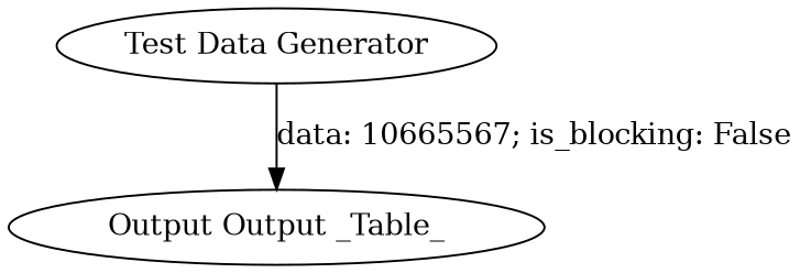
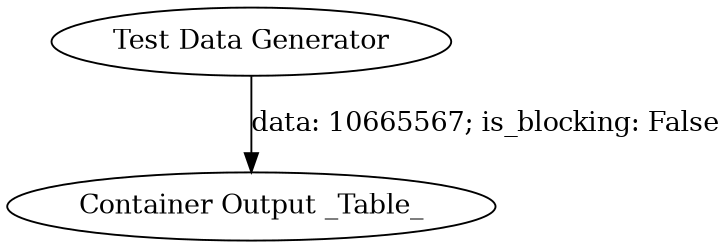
  digraph {
    rankdir=TB
-   n1 [label="Output Output _Table_"]
+   n1 [label="Container Output _Table_"]
    n2 [label="Test Data Generator"]
    n2 -> n1 [label="data: 10665567; is_blocking: False"]
  }
